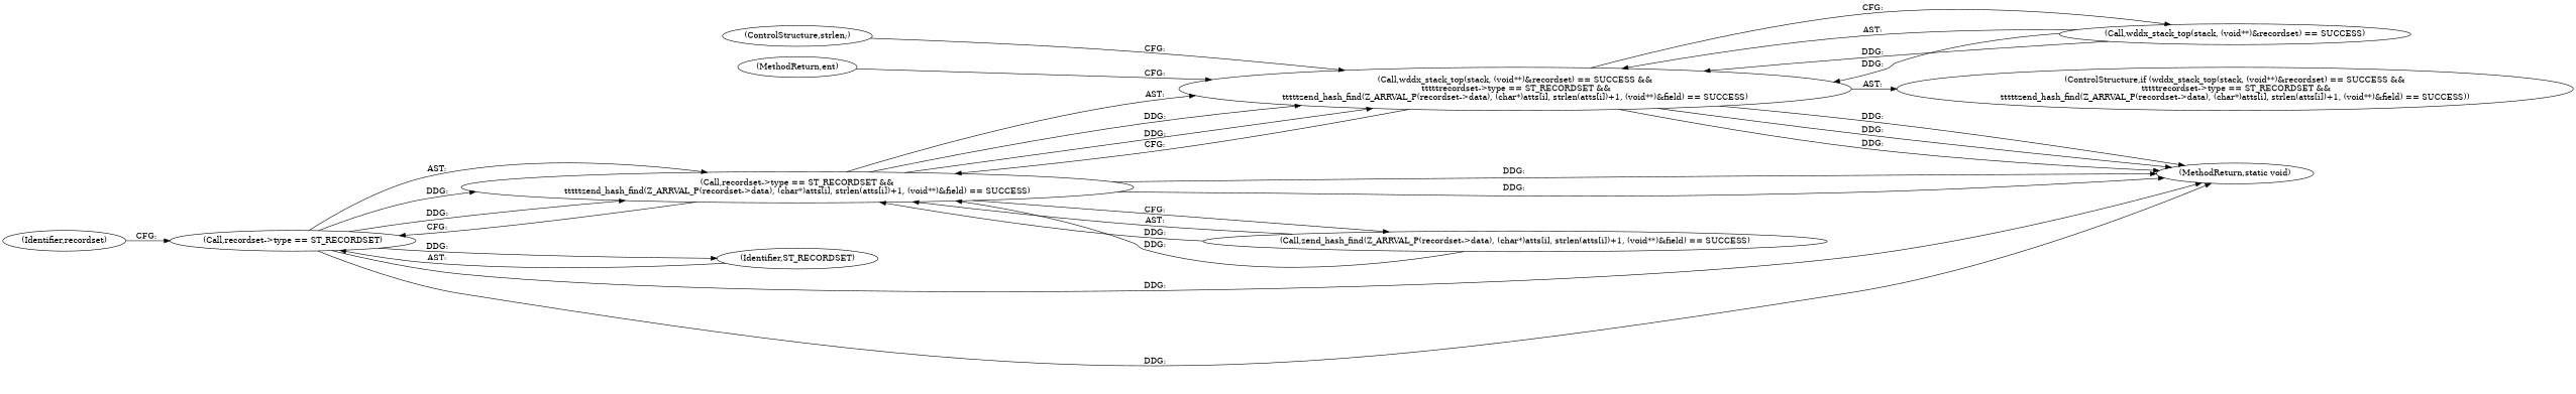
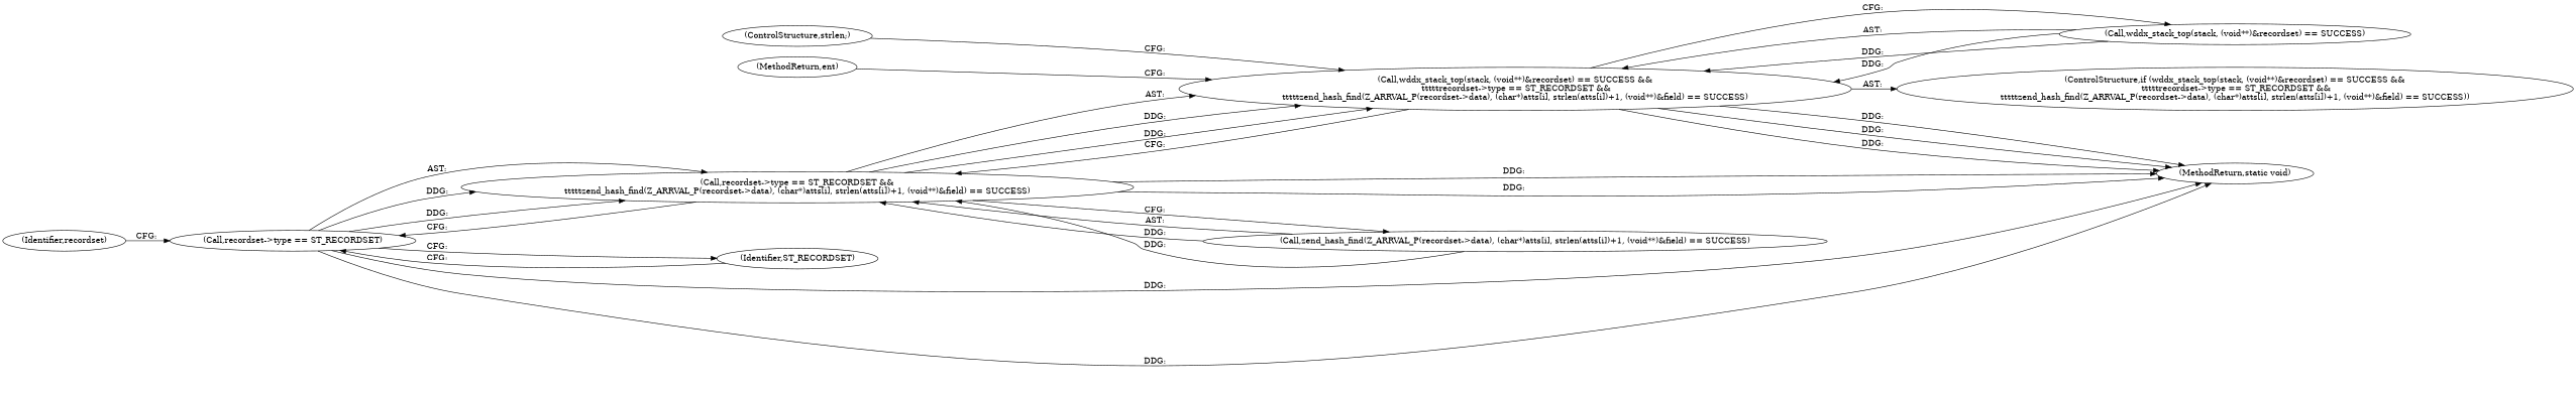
  digraph {
    rankdir=LR
    n1 [label="(Call,recordset->type == ST_RECORDSET)"]
    n2 [label="(Call,recordset->type == ST_RECORDSET &&\n\t\t\t\t\tzend_hash_find(Z_ARRVAL_P(recordset->data), (char*)atts[i], strlen(atts[i])+1, (void**)&field) == SUCCESS)"]
    n3 [label="(Identifier,ST_RECORDSET)"]
    n4 [label="(MethodReturn,static void)"]
    n5 [label="(Call,wddx_stack_top(stack, (void**)&recordset) == SUCCESS &&\n \t\t\t\t\trecordset->type == ST_RECORDSET &&\n\t\t\t\t\tzend_hash_find(Z_ARRVAL_P(recordset->data), (char*)atts[i], strlen(atts[i])+1, (void**)&field) == SUCCESS)"]
    n6 [label="(Call,zend_hash_find(Z_ARRVAL_P(recordset->data), (char*)atts[i], strlen(atts[i])+1, (void**)&field) == SUCCESS)"]
    n7 [label="(Call,wddx_stack_top(stack, (void**)&recordset) == SUCCESS)"]
    n8 [label="(ControlStructure,if (wddx_stack_top(stack, (void**)&recordset) == SUCCESS &&\n \t\t\t\t\trecordset->type == ST_RECORDSET &&\n\t\t\t\t\tzend_hash_find(Z_ARRVAL_P(recordset->data), (char*)atts[i], strlen(atts[i])+1, (void**)&field) == SUCCESS))"]
    n9 [label="(Identifier,recordset)"]
    n10 [label="(ControlStructure,strlen;)"]
    n11 [label="(MethodReturn,ent)"]
    n1 -> n2 [label="AST: "]
    n1 -> n2 [label="DDG: "]
    n1 -> n2 [label="DDG: "]
-   n1 -> n3 [label="DDG: "]
+   n1 -> n3 [label="CFG: "]
    n1 -> n4 [label="DDG: "]
    n1 -> n4 [label="DDG: "]
    n2 -> n1 [label="CFG: "]
    n2 -> n4 [label="DDG: "]
    n2 -> n4 [label="DDG: "]
    n2 -> n5 [label="AST: "]
    n2 -> n5 [label="DDG: "]
    n2 -> n5 [label="DDG: "]
    n2 -> n6 [label="CFG: "]
-   n3 -> n1 [label="AST: "]
+   n3 -> n1 [label="CFG: "]
    n5 -> n2 [label="CFG: "]
    n5 -> n4 [label="DDG: "]
    n5 -> n4 [label="DDG: "]
    n5 -> n4 [label="DDG: "]
    n5 -> n7 [label="CFG: "]
    n5 -> n8 [label="AST: "]
    n6 -> n2 [label="AST: "]
    n6 -> n2 [label="DDG: "]
    n6 -> n2 [label="DDG: "]
    n7 -> n5 [label="AST: "]
    n7 -> n5 [label="DDG: "]
    n7 -> n5 [label="DDG: "]
    n9 -> n1 [label="CFG: "]
    n10 -> n5 [label="CFG: "]
    n11 -> n5 [label="CFG: "]
  }
